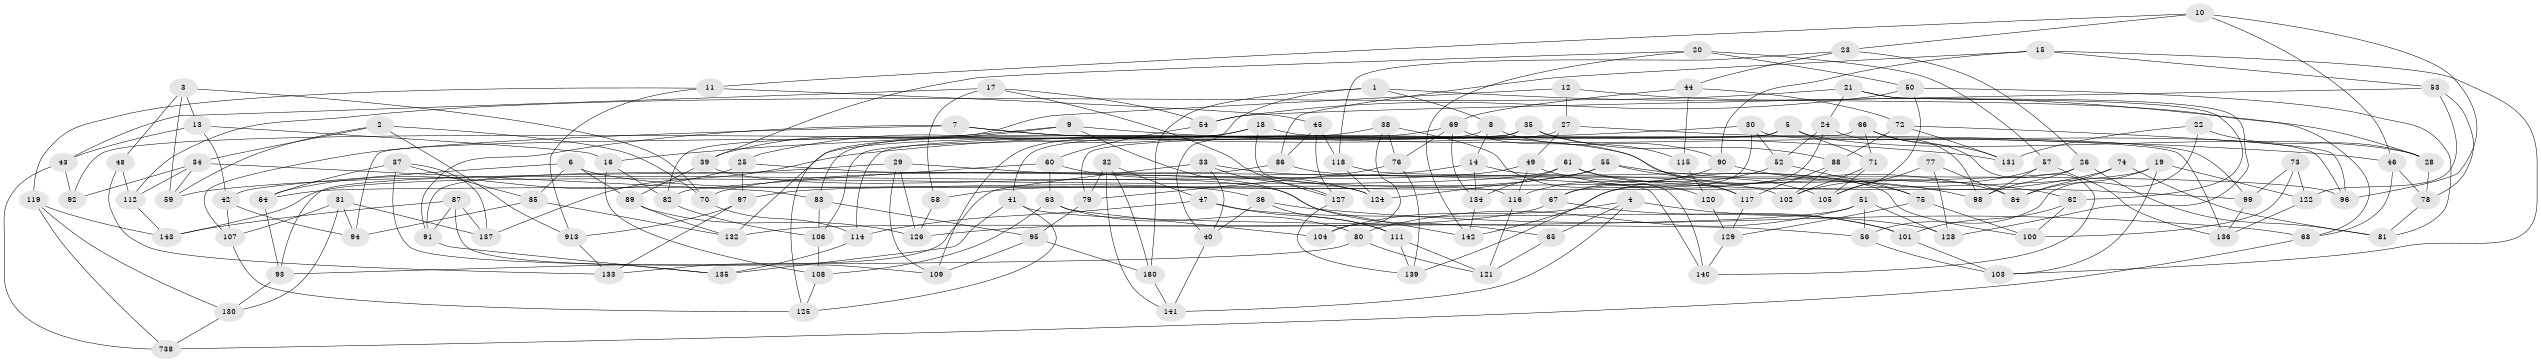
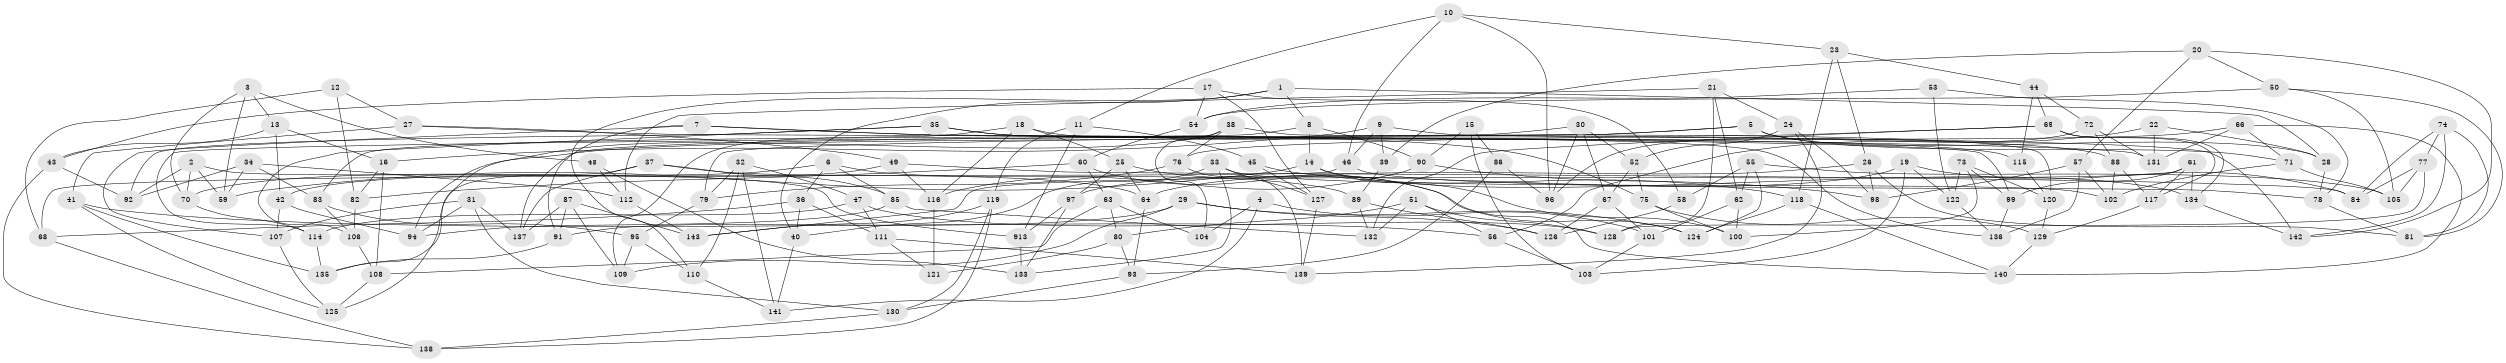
  graph {
    node [color=gray90 style=filled]
    1
    8
    28
    40
-   110 [label=180]
+   110
    14
    83
    90
    78
    141
    2
    59
    70
    92
    n15 [label=913]
    114
    133
    3
    13
    48
    42
    16
    43
    112
    4
-   65
    101
    104
    121
    103
    5
    71
    79
    102
    105
    95
    135
    6
    36
    85
    89
    68
    111
    107
    94
    132
    126
    7
    75
    91
    131
    100
    129
    125
    134
    106
    116
    98
    9
    39
    46
    142
    82
    108
    10
    11
    23
    96
    45
    119
    26
    44
    118
    86
    127
    130
-   138 [label=738]
+   138
    n78 [label=143]
    12
    27
    41
    49
    99
    58
    15
    53
    54
    122
    93
    17
    60
    139
    18
    25
    109
    136
    97
    64
    140
    19
    84
    20
    50
    57
    81
    21
    24
    62
    128
    52
    22
    56
    115
    69
    72
    124
    67
    29
    30
    137
    31
    32
    47
    33
    34
    35
    88
    117
    120
    37
    38
    76
    51
    80
    63
    55
    61
    66
    73
    74
    77
    87
    1 -- 8
    1 -- 28
    1 -- 40
    1 -- 110
    8 -- 14
    8 -- 83
    8 -- 90
    28 -- 78
    40 -- 141
    110 -- 141
    14 -- 59
    14 -- 100
    14 -- 134
    83 -- 95
    83 -- 106
    90 -- 116
    90 -- 98
    78 -- 81
    2 -- 59
    2 -- 70
-   2 -- 34
+   2 -- 92
    2 -- n15
    70 -- 114
    n15 -- 133
    114 -- 135
    3 -- 59
    3 -- 70
    3 -- 13
    3 -- 48
    13 -- 42
    13 -- 16
    13 -- 43
    48 -- 133
    48 -- 112
    42 -- 107
    42 -- 94
    16 -- 82
    16 -- 108
    43 -- 92
    43 -- 138
    112 -- n78
    4 -- 141
-   4 -- 65
    4 -- 101
    4 -- 104
-   65 -- 121
    101 -- 103
    5 -- 28
    5 -- 114
    5 -- 71
    5 -- 79
    71 -- 102
    71 -- 105
    79 -- 95
    95 -- 110
    95 -- 109
    6 -- 42
    6 -- 36
    6 -- 85
    6 -- 89
    36 -- 40
    36 -- 68
    36 -- 111
    85 -- 94
    85 -- 132
    89 -- 132
    89 -- 126
    68 -- 138
    111 -- 121
    111 -- 139
    107 -- 125
    7 -- 107
    7 -- 75
    7 -- 91
    7 -- 131
    75 -- 100
    75 -- 129
    91 -- 135
    129 -- 140
    134 -- 142
    106 -- 108
    116 -- 121
    9 -- 16
    9 -- 39
    9 -- 46
    9 -- 142
-   39 -- 65
    39 -- 89
    46 -- 78
    46 -- 68
    82 -- 106
    108 -- 125
    10 -- 46
    10 -- 11
    10 -- 23
    10 -- 96
    11 -- n15
    11 -- 45
    11 -- 119
    23 -- 26
    23 -- 44
    23 -- 118
    45 -- 118
-   45 -- 86
    45 -- 127
    119 -- 130
    119 -- 138
    119 -- n78
    26 -- 98
    26 -- 64
    26 -- 81
    44 -- 115
    44 -- 69
    44 -- 72
    118 -- 140
    118 -- 124
    86 -- 96
    86 -- 93
    127 -- 139
    130 -- 138
    12 -- 68
    12 -- 82
    12 -- 27
    27 -- 41
    27 -- 49
    27 -- 99
    41 -- 135
    41 -- 125
    41 -- 56
    49 -- 70
    49 -- 116
    49 -- 84
    99 -- 136
    58 -- 126
    15 -- 90
    15 -- 103
    15 -- 86
-   15 -- 53
    53 -- 78
    53 -- 54
    53 -- 122
    54 -- 60
    122 -- 136
    93 -- 130
    17 -- 43
    17 -- 127
    17 -- 58
    17 -- 54
    60 -- 82
    60 -- 124
    60 -- 63
    18 -- 116
    18 -- 25
    18 -- 109
    18 -- 136
    25 -- 97
    25 -- 64
    25 -- 140
    97 -- n15
    97 -- 133
    64 -- 93
    19 -- 103
    19 -- 122
    19 -- 97
    19 -- 84
    20 -- 39
    20 -- 142
    20 -- 50
    20 -- 57
    50 -- 105
    50 -- 54
    50 -- 81
    57 -- 102
    57 -- 98
    57 -- 136
    21 -- 112
    21 -- 24
    21 -- 62
    21 -- 128
    24 -- 98
    24 -- 139
    24 -- 52
    62 -- 101
    62 -- 100
    52 -- 75
    52 -- 67
    22 -- 28
    22 -- 131
    22 -- 56
    56 -- 103
    115 -- 120
    69 -- 132
    69 -- 134
    69 -- 117
    69 -- 76
    72 -- 131
    72 -- 96
    72 -- 88
    67 -- 101
    67 -- 126
    29 -- 126
    29 -- 91
    29 -- 109
    29 -- 124
    30 -- 96
    30 -- 52
    30 -- 67
    30 -- 137
    31 -- 107
    31 -- 94
    31 -- 130
    31 -- 137
    32 -- 110
    32 -- 141
    32 -- 79
    32 -- 47
    47 -- 114
    47 -- 111
    47 -- 128
    33 -- 40
    33 -- 133
    33 -- 102
    33 -- 127
    34 -- 83
    34 -- 59
    34 -- 92
    34 -- 112
    35 -- 92
    35 -- 106
    35 -- 115
    35 -- 88
    88 -- 102
    88 -- 117
    117 -- 129
    120 -- 129
    37 -- 135
    37 -- 85
    37 -- 64
    37 -- 137
    38 -- 104
    38 -- 125
    38 -- 120
    38 -- 76
    76 -- 79
    76 -- 139
    51 -- 132
    51 -- 128
    51 -- 56
    51 -- 80
    80 -- 121
    80 -- 93
    63 -- 104
    63 -- 108
    63 -- 80
    55 -- 105
    55 -- 58
    55 -- 62
    55 -- 124
    61 -- 134
    61 -- n78
    61 -- 99
    61 -- 117
    66 -- 71
    66 -- 94
    66 -- 131
    66 -- 140
    73 -- 100
    73 -- 99
    73 -- 122
+   73 -- 120
    74 -- 142
    74 -- 84
    74 -- 81
+   74 -- 77
    77 -- 105
    77 -- 84
    77 -- 128
    87 -- 91
    87 -- n78
    87 -- 109
    87 -- 137
  }
